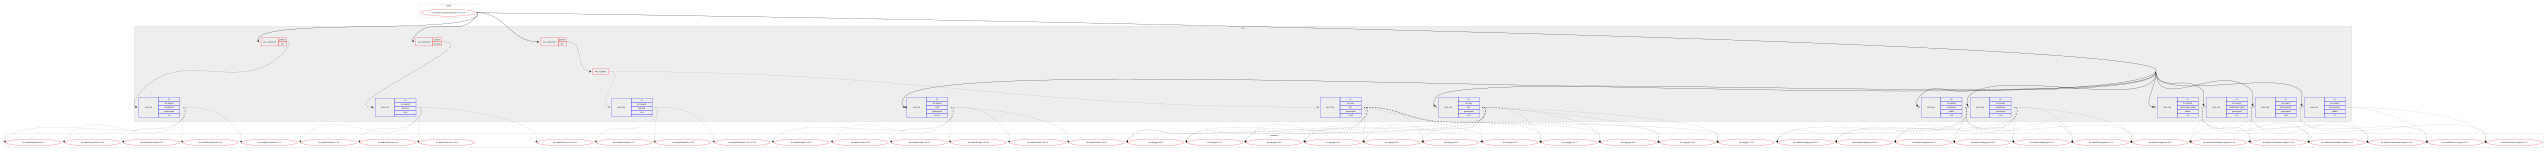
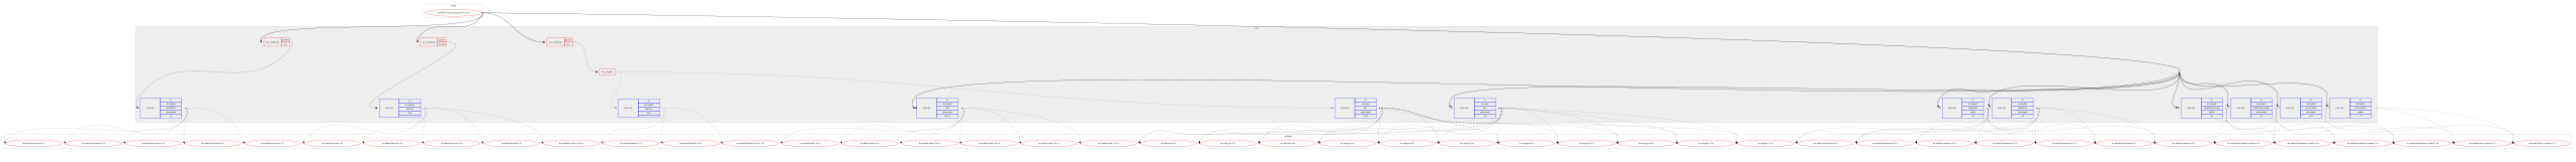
  digraph {
    compound=true
    concentrate=true
    fontname="Liberation Serif"
    fontsize=10
    newrank=true
    rankdir=TB
    ranksep=1.5
    node [color=red fontname="Liberation Serif" fontsize=10]
    edge [arrowhead=vee fontname="Liberation Serif" headport=w style=dotted tailport=e weight=100]
    n1 [label="dev-haskell/optparse-applicative-0.13.0.0" width=4]
    n2 [color=blue label=<<TABLE BORDER="0" CELLBORDER="1" CELLSPACING="0" CELLPADDING="4" WIDTH="220"><TR><TD ROWSPAN="6" CELLPADDING="30">pack_dep</TD></TR><TR><TD WIDTH="110">no</TD></TR><TR><TD>dev-haskell</TD></TR><TR><TD>haddock</TD></TR><TR><TD>none</TD></TR><TR><TD></TD></TR></TABLE>> shape=none]
    n3 [color=blue label=<<TABLE BORDER="0" CELLBORDER="1" CELLSPACING="0" CELLPADDING="4" WIDTH="220"><TR><TD ROWSPAN="6" CELLPADDING="30">pack_dep</TD></TR><TR><TD WIDTH="110">no</TD></TR><TR><TD>dev-lang</TD></TR><TR><TD>ghc</TD></TR><TR><TD>greaterequal</TD></TR><TR><TD>7.10.2</TD></TR></TABLE>> shape=none]
    n4 [label=<<TABLE BORDER="0" CELLBORDER="1" CELLSPACING="0" CELLPADDING="4"><TR><TD CELLPADDING="10">any_of_group</TD></TR></TABLE>> shape=none]
    n5 [label=<<TABLE BORDER="0" CELLBORDER="1" CELLSPACING="0" CELLPADDING="4"><TR><TD ROWSPAN="3" CELLPADDING="10">use_conditional</TD></TR><TR><TD>positive</TD></TR><TR><TD>doc</TD></TR></TABLE>> shape=none]
    n6 [color=blue label=<<TABLE BORDER="0" CELLBORDER="1" CELLSPACING="0" CELLPADDING="4" WIDTH="220"><TR><TD ROWSPAN="6" CELLPADDING="30">pack_dep</TD></TR><TR><TD WIDTH="110">no</TD></TR><TR><TD>dev-haskell</TD></TR><TR><TD>hscolour</TD></TR><TR><TD>none</TD></TR><TR><TD></TD></TR></TABLE>> shape=none]
    n7 [label=<<TABLE BORDER="0" CELLBORDER="1" CELLSPACING="0" CELLPADDING="4"><TR><TD ROWSPAN="3" CELLPADDING="10">use_conditional</TD></TR><TR><TD>positive</TD></TR><TR><TD>hscolour</TD></TR></TABLE>> shape=none]
    n8 [color=blue label=<<TABLE BORDER="0" CELLBORDER="1" CELLSPACING="0" CELLPADDING="4" WIDTH="220"><TR><TD ROWSPAN="6" CELLPADDING="30">pack_dep</TD></TR><TR><TD WIDTH="110">no</TD></TR><TR><TD>dev-haskell</TD></TR><TR><TD>quickcheck</TD></TR><TR><TD>greaterequal</TD></TR><TR><TD>2.8</TD></TR></TABLE>> shape=none]
    n9 [label=<<TABLE BORDER="0" CELLBORDER="1" CELLSPACING="0" CELLPADDING="4"><TR><TD ROWSPAN="3" CELLPADDING="10">use_conditional</TD></TR><TR><TD>positive</TD></TR><TR><TD>test</TD></TR></TABLE>> shape=none]
    n10 [color=blue label=<<TABLE BORDER="0" CELLBORDER="1" CELLSPACING="0" CELLPADDING="4" WIDTH="220"><TR><TD ROWSPAN="6" CELLPADDING="30">pack_dep</TD></TR><TR><TD WIDTH="110">no</TD></TR><TR><TD>dev-haskell</TD></TR><TR><TD>cabal</TD></TR><TR><TD>greaterequal</TD></TR><TR><TD>1.18.1.3</TD></TR></TABLE>> shape=none]
    n11 [color=blue label=<<TABLE BORDER="0" CELLBORDER="1" CELLSPACING="0" CELLPADDING="4" WIDTH="220"><TR><TD ROWSPAN="6" CELLPADDING="30">pack_dep</TD></TR><TR><TD WIDTH="110">no</TD></TR><TR><TD>dev-haskell</TD></TR><TR><TD>ansi-wl-pprint</TD></TR><TR><TD>greaterequal</TD></TR><TR><TD>0.6.6</TD></TR></TABLE>> shape=none]
    n12 [color=blue label=<<TABLE BORDER="0" CELLBORDER="1" CELLSPACING="0" CELLPADDING="4" WIDTH="220"><TR><TD ROWSPAN="6" CELLPADDING="30">pack_dep</TD></TR><TR><TD WIDTH="110">no</TD></TR><TR><TD>dev-haskell</TD></TR><TR><TD>ansi-wl-pprint</TD></TR><TR><TD>smaller</TD></TR><TR><TD>0.7</TD></TR></TABLE>> shape=none]
    n13 [color=blue label=<<TABLE BORDER="0" CELLBORDER="1" CELLSPACING="0" CELLPADDING="4" WIDTH="220"><TR><TD ROWSPAN="6" CELLPADDING="30">pack_dep</TD></TR><TR><TD WIDTH="110">no</TD></TR><TR><TD>dev-haskell</TD></TR><TR><TD>semigroups</TD></TR><TR><TD>greaterequal</TD></TR><TR><TD>0.10</TD></TR></TABLE>> shape=none]
    n14 [color=blue label=<<TABLE BORDER="0" CELLBORDER="1" CELLSPACING="0" CELLPADDING="4" WIDTH="220"><TR><TD ROWSPAN="6" CELLPADDING="30">pack_dep</TD></TR><TR><TD WIDTH="110">no</TD></TR><TR><TD>dev-haskell</TD></TR><TR><TD>semigroups</TD></TR><TR><TD>smaller</TD></TR><TR><TD>0.19</TD></TR></TABLE>> shape=none]
    n15 [color=blue label=<<TABLE BORDER="0" CELLBORDER="1" CELLSPACING="0" CELLPADDING="4" WIDTH="220"><TR><TD ROWSPAN="6" CELLPADDING="30">pack_dep</TD></TR><TR><TD WIDTH="110">no</TD></TR><TR><TD>dev-haskell</TD></TR><TR><TD>transformers-compat</TD></TR><TR><TD>greaterequal</TD></TR><TR><TD>0.3</TD></TR></TABLE>> shape=none]
    n16 [color=blue label=<<TABLE BORDER="0" CELLBORDER="1" CELLSPACING="0" CELLPADDING="4" WIDTH="220"><TR><TD ROWSPAN="6" CELLPADDING="30">pack_dep</TD></TR><TR><TD WIDTH="110">no</TD></TR><TR><TD>dev-haskell</TD></TR><TR><TD>transformers-compat</TD></TR><TR><TD>smaller</TD></TR><TR><TD>0.6</TD></TR></TABLE>> shape=none]
    n17 [color=blue label=<<TABLE BORDER="0" CELLBORDER="1" CELLSPACING="0" CELLPADDING="4" WIDTH="220"><TR><TD ROWSPAN="6" CELLPADDING="30">pack_dep</TD></TR><TR><TD WIDTH="110">no</TD></TR><TR><TD>dev-lang</TD></TR><TR><TD>ghc</TD></TR><TR><TD>greaterequal</TD></TR><TR><TD>7.8.2</TD></TR></TABLE>> shape=none]
    n18 [label="dev-haskell/haddock-2.14.3.0.7.8.3" width=4]
    n19 [label="dev-haskell/haddock-2.16.1" width=4]
    n20 [label="dev-haskell/haddock-2.17.2" width=4]
    n21 [label="dev-lang/ghc-7.10.3" width=4]
    n22 [label="dev-lang/ghc-7.8.4" width=4]
    n23 [label="dev-lang/ghc-8.0.2" width=4]
    n24 [label="dev-lang/ghc-8.2.1" width=4]
    n25 [label="dev-lang/ghc-8.2.2" width=4]
    n26 [label="dev-lang/ghc-8.4.1" width=4]
    n27 [label="dev-lang/ghc-8.4.2" width=4]
    n28 [label="dev-lang/ghc-8.4.3" width=4]
    n29 [label="dev-lang/ghc-8.6.4" width=4]
    n30 [label="dev-lang/ghc-1.6.5" width=4]
    n31 [label="dev-lang/ghc-8.8.1" width=4]
    n32 [label="dev-haskell/hscolour-1.19" width=4]
    n33 [label="dev-haskell/hscolour-1.20.3-r1" width=4]
+   n34 [label="dev-haskell/hscolour-1.22" width=4]
    n35 [label="dev-haskell/hscolour-1.23-r1" width=4]
    n36 [label="dev-haskell/hscolour-1.24" width=4]
    n37 [label="dev-haskell/quickcheck-2.6" width=4]
    n38 [label="dev-haskell/quickcheck-2.7.6" width=4]
    n39 [label="dev-haskell/quickcheck-2.8.1" width=4]
    n40 [label="dev-haskell/quickcheck-2.8.2" width=4]
    n41 [label="dev-haskell/quickcheck-2.9.2" width=4]
    n42 [label="dev-haskell/cabal-1.18.1.3" width=4]
    n43 [label="dev-haskell/cabal-1.18.1.5" width=4]
    n44 [label="dev-haskell/cabal-1.20.0.2" width=4]
    n45 [label="dev-haskell/cabal-1.22.8.0" width=4]
    n46 [label="dev-haskell/cabal-1.24.2.0" width=4]
    n47 [label="dev-haskell/cabal-2.0.0.2" width=4]
    n48 [label="dev-haskell/ansi-wl-pprint-0.6.7.1" width=4]
    n49 [label="dev-haskell/ansi-wl-pprint-0.6.7.3" width=4]
    n50 [label="dev-haskell/semigroups-0.11-r1" width=4]
    n51 [label="dev-haskell/semigroups-0.12.1" width=4]
    n52 [label="dev-haskell/semigroups-0.12.2" width=4]
    n53 [label="dev-haskell/semigroups-0.15.1" width=4]
    n54 [label="dev-haskell/semigroups-0.16.2.2" width=4]
    n55 [label="dev-haskell/semigroups-0.18.2" width=4]
    n56 [label="dev-haskell/semigroups-0.9.2" width=4]
    n57 [label="dev-haskell/transformers-compat-0.2.1.1" width=4]
    n58 [label="dev-haskell/transformers-compat-0.3.4.4" width=4]
    n59 [label="dev-haskell/transformers-compat-0.4.0.4" width=4]
    n60 [label="dev-haskell/transformers-compat-0.5.1.4" width=4]
    subgraph cluster_1 {
      color=gray
      label=<<i>ebuild</i>>
      rank=same
      n1
    }
    subgraph cluster_2 {
      color=gray
      label=<<i>dependencies</i>>
      subgraph cluster_3 {
        color=gray
        fillcolor="#eeeeee"
        label=<<i>compile</i>>
        style=filled
        subgraph sub_4 {
          color=gray
          fillcolor="#eeeeee"
          label=<<i>compile</i>>
          style=filled
          n5
          subgraph sub_5 {
            color=gray
            fillcolor="#eeeeee"
            label=<<i>compile</i>>
            style=filled
            n4
            subgraph sub_6 {
              color=gray
              fillcolor="#eeeeee"
              label=<<i>compile</i>>
              style=filled
              n2
            }
            subgraph sub_7 {
              color=gray
              fillcolor="#eeeeee"
              label=<<i>compile</i>>
              style=filled
              n3
            }
          }
        }
        subgraph sub_8 {
          color=gray
          fillcolor="#eeeeee"
          label=<<i>compile</i>>
          style=filled
          n7
          subgraph sub_9 {
            color=gray
            fillcolor="#eeeeee"
            label=<<i>compile</i>>
            style=filled
            n6
          }
        }
        subgraph sub_10 {
          color=gray
          fillcolor="#eeeeee"
          label=<<i>compile</i>>
          style=filled
          n9
          subgraph sub_11 {
            color=gray
            fillcolor="#eeeeee"
            label=<<i>compile</i>>
            style=filled
            n8
          }
        }
        subgraph sub_12 {
          color=gray
          fillcolor="#eeeeee"
          label=<<i>compile</i>>
          style=filled
          n10
        }
      }
      subgraph cluster_13 {
        color=gray
        fillcolor="#eeeeee"
        label=<<i>compile and run</i>>
        style=filled
        subgraph sub_14 {
          color=gray
          fillcolor="#eeeeee"
          label=<<i>compile and run</i>>
          style=filled
          n11
        }
        subgraph sub_15 {
          color=gray
          fillcolor="#eeeeee"
          label=<<i>compile and run</i>>
          style=filled
          n12
        }
        subgraph sub_16 {
          color=gray
          fillcolor="#eeeeee"
          label=<<i>compile and run</i>>
          style=filled
          n13
        }
        subgraph sub_17 {
          color=gray
          fillcolor="#eeeeee"
          label=<<i>compile and run</i>>
          style=filled
          n14
        }
        subgraph sub_18 {
          color=gray
          fillcolor="#eeeeee"
          label=<<i>compile and run</i>>
          style=filled
          n15
        }
        subgraph sub_19 {
          color=gray
          fillcolor="#eeeeee"
          label=<<i>compile and run</i>>
          style=filled
          n16
        }
        subgraph sub_20 {
          color=gray
          fillcolor="#eeeeee"
          label=<<i>compile and run</i>>
          style=filled
          n17
        }
      }
      subgraph cluster_21 {
        color=gray
        fillcolor="#eeeeee"
        label=<<i>run</i>>
        style=filled
      }
    }
    subgraph cluster_22 {
      color=gray
      label=<<i>candidates</i>>
      rank=same
      subgraph sub_23 {
        color=black
        label=<<i>candidates</i>>
        nodesep=1
        rank=same
        n18
        n19
        n20
      }
      subgraph sub_24 {
        color=black
        label=<<i>candidates</i>>
        nodesep=1
        rank=same
        n21
        n22
        n23
        n24
        n25
        n26
        n27
        n28
        n29
        n30
        n31
      }
      subgraph sub_25 {
        color=black
        label=<<i>candidates</i>>
        nodesep=1
        rank=same
        n32
        n33
+       n34
        n35
        n36
      }
      subgraph sub_26 {
        color=black
        label=<<i>candidates</i>>
        nodesep=1
        rank=same
        n37
        n38
        n39
        n40
        n41
      }
      subgraph sub_27 {
        color=black
        label=<<i>candidates</i>>
        nodesep=1
        rank=same
        n42
        n43
        n44
        n45
        n46
        n47
      }
      subgraph sub_28 {
        color=black
        label=<<i>candidates</i>>
        nodesep=1
        rank=same
        n48
        n49
      }
      subgraph sub_29 {
        color=black
        label=<<i>candidates</i>>
        nodesep=1
        rank=same
        n48
        n49
      }
      subgraph sub_30 {
        color=black
        label=<<i>candidates</i>>
        nodesep=1
        rank=same
        n50
        n51
        n52
        n53
        n54
        n55
        n56
      }
      subgraph sub_31 {
        color=black
        label=<<i>candidates</i>>
        nodesep=1
        rank=same
        n50
        n51
        n52
        n53
        n54
        n55
        n56
      }
      subgraph sub_32 {
        color=black
        label=<<i>candidates</i>>
        nodesep=1
        rank=same
        n57
        n58
        n59
        n60
      }
      subgraph sub_33 {
        color=black
        label=<<i>candidates</i>>
        nodesep=1
        rank=same
        n57
        n58
        n59
        n60
      }
      subgraph sub_34 {
        color=black
        label=<<i>candidates</i>>
        nodesep=1
        rank=same
        n21
        n22
        n23
        n24
        n25
        n26
        n27
        n28
        n29
        n30
        n31
      }
    }
    n1 -> n5 [style=solid weight=20]
    n1 -> n7 [style=solid weight=20]
    n1 -> n9 [style=solid weight=20]
    n1 -> n10 [style=solid weight=20]
    n1 -> n11 [arrowhead=odotvee style=solid weight=20]
    n1 -> n12 [arrowhead=odotvee style=solid weight=20]
    n1 -> n13 [arrowhead=odotvee style=solid weight=20]
    n1 -> n14 [arrowhead=odotvee style=solid weight=20]
    n1 -> n15 [arrowhead=odotvee style=solid weight=20]
    n1 -> n16 [arrowhead=odotvee style=solid weight=20]
    n1 -> n17 [arrowhead=odotvee style=solid weight=20]
    n2 -> n18
    n2 -> n19
    n2 -> n20
    n3 -> n21
    n3 -> n22
    n3 -> n23
    n3 -> n24
    n3 -> n25
    n3 -> n26
    n3 -> n27
    n3 -> n28
    n3 -> n29
    n3 -> n30
    n3 -> n31
    n4 -> n2 [arrowhead=oinv weight=20]
    n4 -> n3 [arrowhead=oinv weight=20]
    n5 -> n4 [style=dashed weight=20]
    n6 -> n32
    n6 -> n33
+   n6 -> n34
    n6 -> n35
    n6 -> n36
    n7 -> n6 [style=dashed weight=20]
    n8 -> n37
    n8 -> n38
    n8 -> n39
    n8 -> n40
    n8 -> n41
    n9 -> n8 [style=dashed weight=20]
    n10 -> n42
    n10 -> n43
    n10 -> n44
    n10 -> n45
    n10 -> n46
    n10 -> n47
    n11 -> n48
    n11 -> n49
    n12 -> n48
    n12 -> n49
    n13 -> n50
    n13 -> n51
    n13 -> n52
    n13 -> n53
    n13 -> n54
    n13 -> n55
    n13 -> n56
    n14 -> n50
    n14 -> n51
    n14 -> n52
    n14 -> n53
    n14 -> n54
    n14 -> n55
    n14 -> n56
    n15 -> n57
    n15 -> n58
    n15 -> n59
    n15 -> n60
    n16 -> n57
    n16 -> n58
    n16 -> n59
    n16 -> n60
    n17 -> n21
    n17 -> n22
    n17 -> n23
    n17 -> n24
    n17 -> n25
    n17 -> n26
    n17 -> n27
    n17 -> n28
    n17 -> n29
    n17 -> n30
    n17 -> n31
  }
